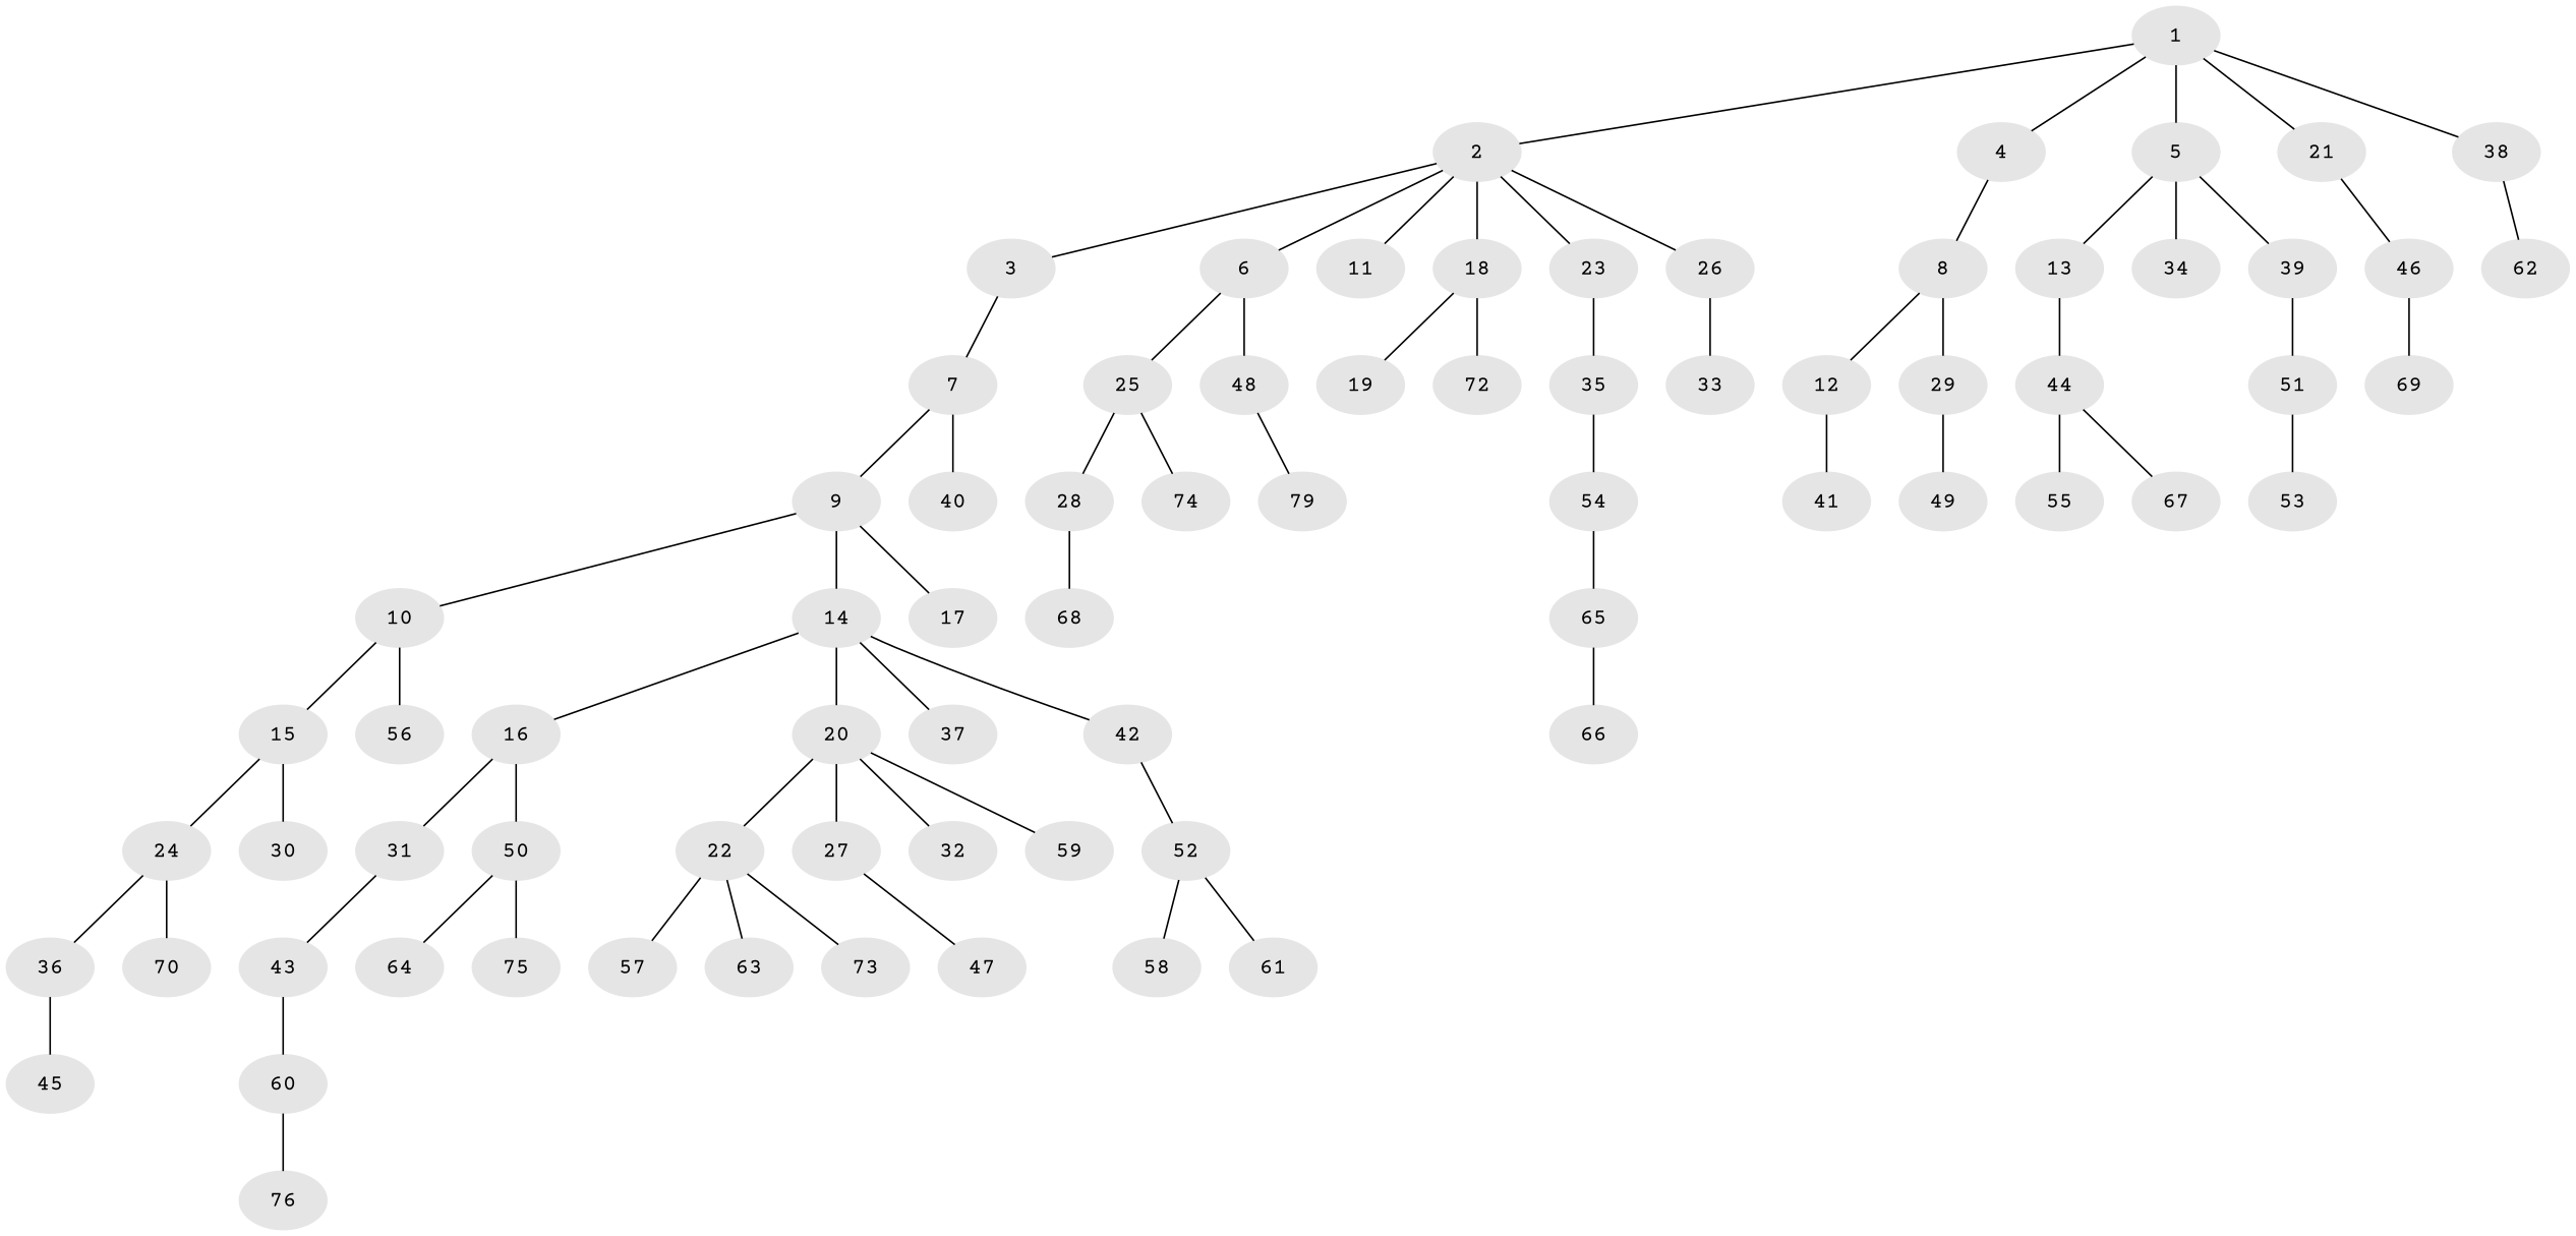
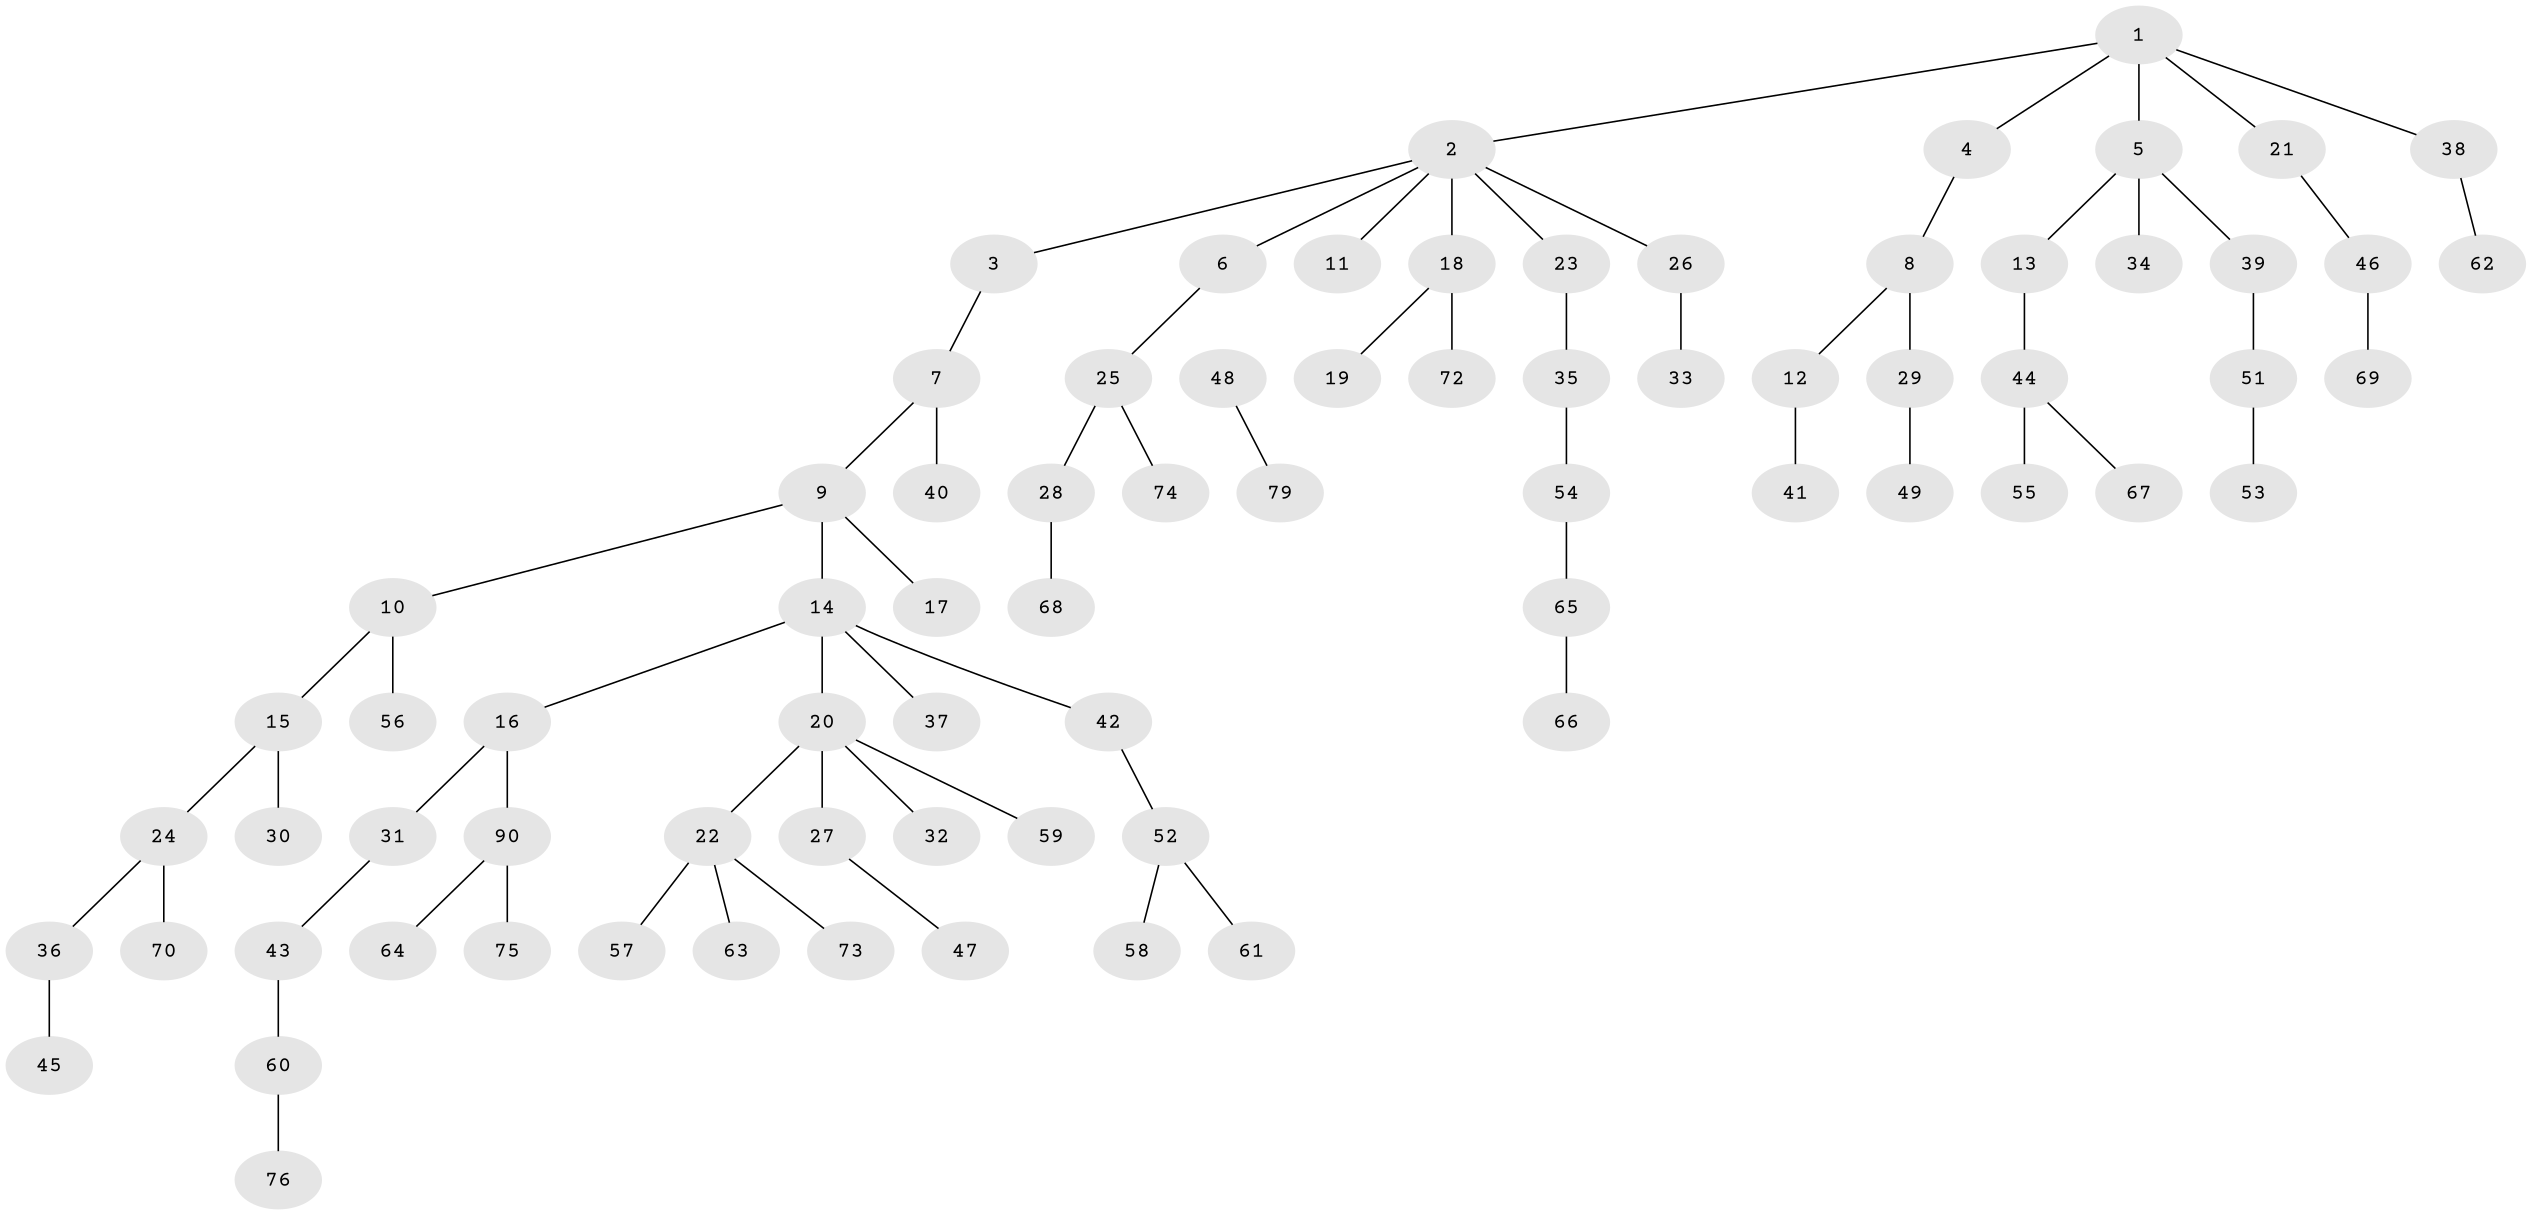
  graph {
    fontname="Courier Prime"
    node [color=gray90 fontname="Courier Prime" style=filled]
    edge [fontname="Courier Prime"]
    1
    2
    4
    5
    21
    38
    3
    6
    11
    18
    23
    26
    8
    13
    34
    39
    46
    62
    7
    25
    48
    19
    72
    35
    33
    9
    40
    12
    29
    44
    51
    28
    74
    n34 [label=79]
    10
    14
    17
    41
    49
    15
    56
    16
    20
    37
    42
    24
    30
    55
    67
    31
-   50
+   50 [label=90]
    22
    27
    32
    59
    52
    36
    70
    43
    64
    75
    57
    63
    73
    47
    69
    54
    45
    68
    60
    65
    53
    58
    61
    76
    66
    1 -- 2
    1 -- 4
    1 -- 5
    1 -- 21
    1 -- 38
    2 -- 3
    2 -- 6
    2 -- 11
    2 -- 18
    2 -- 23
    2 -- 26
    4 -- 8
    5 -- 13
    5 -- 34
    5 -- 39
    21 -- 46
    38 -- 62
    3 -- 7
    6 -- 25
-   6 -- 48
    18 -- 19
    18 -- 72
    23 -- 35
    26 -- 33
    8 -- 12
    8 -- 29
    13 -- 44
    39 -- 51
    46 -- 69
    7 -- 9
    7 -- 40
    25 -- 28
    25 -- 74
    48 -- n34
    35 -- 54
    9 -- 10
    9 -- 14
    9 -- 17
    12 -- 41
    29 -- 49
    44 -- 55
    44 -- 67
    51 -- 53
    28 -- 68
    10 -- 15
    10 -- 56
    14 -- 16
    14 -- 20
    14 -- 37
    14 -- 42
    15 -- 24
    15 -- 30
    16 -- 31
    16 -- 50
    20 -- 22
    20 -- 27
    20 -- 32
    20 -- 59
    42 -- 52
    24 -- 36
    24 -- 70
    31 -- 43
    50 -- 64
    50 -- 75
    22 -- 57
    22 -- 63
    22 -- 73
    27 -- 47
    52 -- 58
    52 -- 61
    36 -- 45
    43 -- 60
    54 -- 65
    60 -- 76
    65 -- 66
  }
